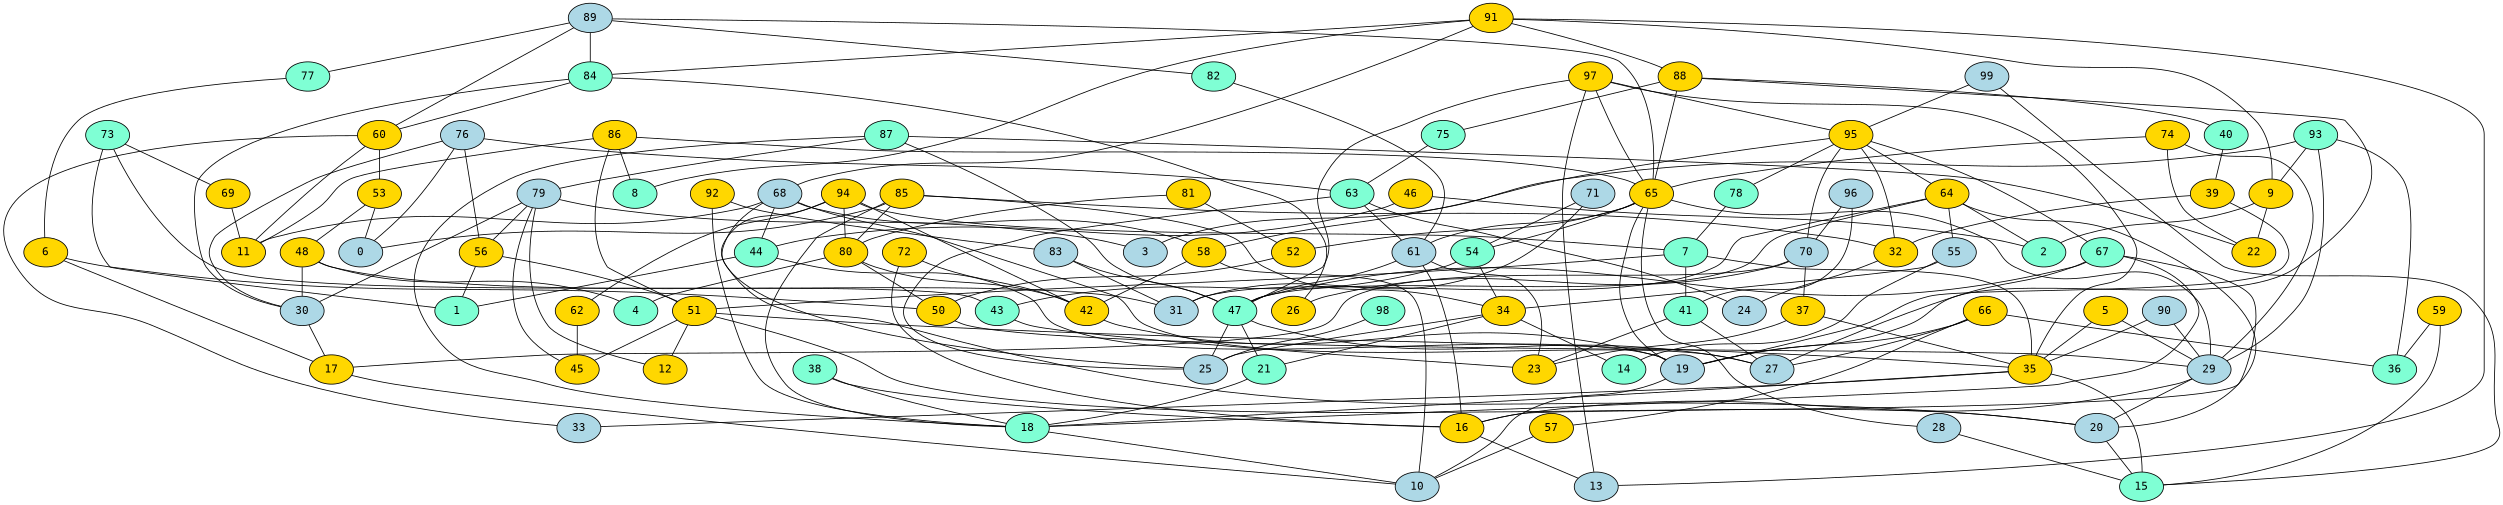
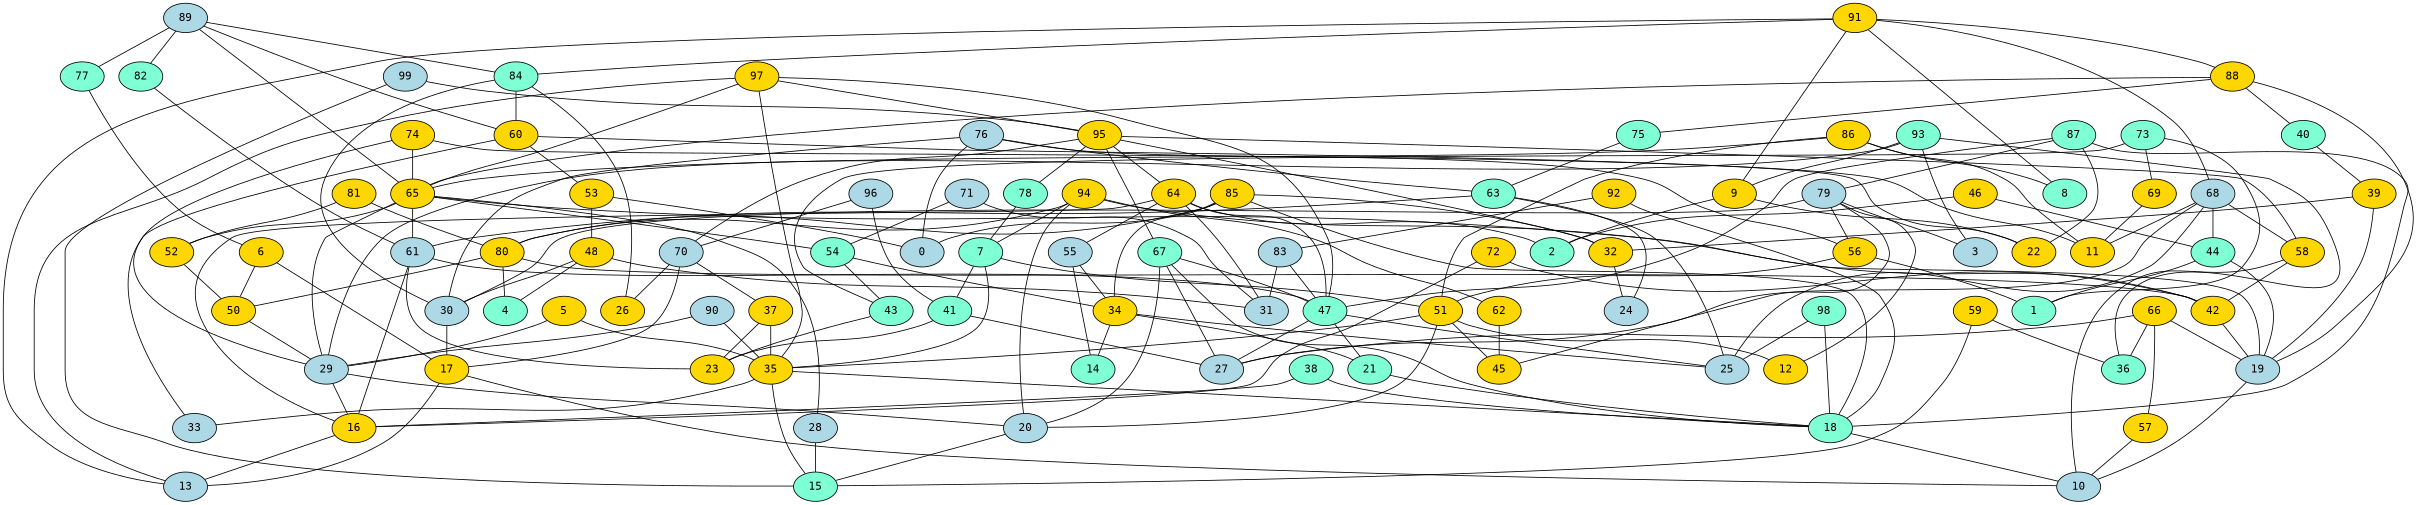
  digraph {
    fontname="DejaVu Sans Mono"
    node [fillcolor=gold fontname="DejaVu Sans Mono" style=filled]
    edge [color=black dir=none fontname="DejaVu Sans Mono"]
    68 [fillcolor=lightblue]
    44 [fillcolor=aquamarine]
    58
    27 [fillcolor=lightblue]
    11
    25 [fillcolor=lightblue]
    1 [fillcolor=aquamarine]
    19 [fillcolor=lightblue]
    42
    10 [fillcolor=lightblue]
    41 [fillcolor=aquamarine]
    23
    56
    51
    12
    45
    20 [fillcolor=lightblue]
    35
    79 [fillcolor=lightblue]
    3 [fillcolor=lightblue]
    30 [fillcolor=lightblue]
    17
    63 [fillcolor=aquamarine]
    61 [fillcolor=lightblue]
    24 [fillcolor=lightblue]
    47 [fillcolor=aquamarine]
    16
    98 [fillcolor=aquamarine]
    18 [fillcolor=aquamarine]
    91
    84 [fillcolor=aquamarine]
    88
    13 [fillcolor=lightblue]
    9
    8 [fillcolor=aquamarine]
    26
    60
    65
    40 [fillcolor=aquamarine]
    75 [fillcolor=aquamarine]
    22
    2 [fillcolor=aquamarine]
    92
    83 [fillcolor=lightblue]
    31 [fillcolor=lightblue]
    21 [fillcolor=aquamarine]
    32
    74
    29 [fillcolor=lightblue]
    54 [fillcolor=aquamarine]
    28 [fillcolor=lightblue]
    52
    66
    36 [fillcolor=aquamarine]
    57
    70 [fillcolor=lightblue]
    37
    72
    15 [fillcolor=aquamarine]
    86
    43 [fillcolor=aquamarine]
    34
    77 [fillcolor=aquamarine]
    6
    50
    39
    76 [fillcolor=lightblue]
    0 [fillcolor=lightblue]
    78 [fillcolor=aquamarine]
    7 [fillcolor=aquamarine]
    73 [fillcolor=aquamarine]
    69
    5
    33 [fillcolor=lightblue]
    53
    48
    4 [fillcolor=aquamarine]
    80
    99 [fillcolor=lightblue]
    95
    64
    67 [fillcolor=aquamarine]
    90 [fillcolor=lightblue]
    14 [fillcolor=aquamarine]
    89 [fillcolor=lightblue]
    82 [fillcolor=aquamarine]
    81
    55 [fillcolor=lightblue]
    38 [fillcolor=aquamarine]
    59
    71 [fillcolor=lightblue]
    94
    62
    46
    97
    93 [fillcolor=aquamarine]
    96 [fillcolor=lightblue]
    85
    87 [fillcolor=aquamarine]
    subgraph sub_1 {
      68
      44
      58
      27
      11
      25
      1
      19
      42
      10
      41
      23
      56
      51
      12
      45
      20
      35
      79
      3
      30
      17
      63
      61
      24
      47
      16
      98
      18
      91
      84
      88
      13
      9
      8
      26
      60
      65
      40
      75
      22
      2
      92
      83
      31
      21
      32
      74
      29
      54
      28
      52
      66
      36
      57
      70
      37
      72
      15
      86
      43
      34
      77
      6
      50
      39
      76
      0
      78
      7
      73
      69
      5
      33
      53
      48
      4
      80
      99
      95
      64
      67
      90
      14
      89
      82
      81
      55
      38
      59
      71
      94
      62
      46
      97
      93
      96
      85
      87
    }
    68 -> 44
    68 -> 58
    68 -> 27
    68 -> 11
    68 -> 25
    44 -> 1
    44 -> 19
    58 -> 42
    58 -> 10
    19 -> 10
    42 -> 19
    41 -> 27
    41 -> 23
    56 -> 1
    56 -> 51
    51 -> 12
    51 -> 45
    51 -> 20
    51 -> 35
    20 -> 15
    35 -> 18
    35 -> 15
    35 -> 33
    79 -> 56
    79 -> 12
    79 -> 45
    79 -> 3
    79 -> 30
    30 -> 17
    17 -> 10
+   17 -> 13
    63 -> 25
    63 -> 61
    63 -> 24
    61 -> 23
    61 -> 47
    61 -> 16
    47 -> 27
    47 -> 25
    47 -> 21
    16 -> 13
    98 -> 25
+   98 -> 18
    18 -> 10
    91 -> 68
    91 -> 84
    91 -> 88
    91 -> 13
    91 -> 9
    91 -> 8
    84 -> 30
    84 -> 26
    84 -> 60
    88 -> 19
    88 -> 65
    88 -> 40
    88 -> 75
    9 -> 22
    9 -> 2
    60 -> 11
    60 -> 33
    60 -> 53
    65 -> 19
    65 -> 61
    65 -> 29
    65 -> 54
    65 -> 28
    65 -> 52
    40 -> 39
    75 -> 63
    92 -> 18
    92 -> 83
    83 -> 47
    83 -> 31
    21 -> 18
    32 -> 24
    74 -> 65
    74 -> 22
    74 -> 29
    29 -> 20
    29 -> 16
    54 -> 43
    54 -> 34
    28 -> 15
    52 -> 50
    66 -> 27
    66 -> 19
    66 -> 36
    66 -> 57
    57 -> 10
    70 -> 17
    70 -> 26
    70 -> 37
    37 -> 23
    37 -> 35
    72 -> 42
    72 -> 16
    86 -> 11
    86 -> 51
    86 -> 8
    86 -> 65
    43 -> 23
    34 -> 25
    34 -> 21
    34 -> 14
    77 -> 6
    6 -> 17
    6 -> 50
    50 -> 29
    39 -> 19
    39 -> 32
    76 -> 56
    76 -> 30
    76 -> 63
    76 -> 0
    78 -> 7
    7 -> 41
    7 -> 51
    7 -> 35
    73 -> 1
    73 -> 43
    73 -> 69
    69 -> 11
    5 -> 35
    5 -> 29
    53 -> 0
    53 -> 48
    48 -> 30
    48 -> 31
    48 -> 4
    80 -> 42
    80 -> 50
    80 -> 4
    99 -> 15
    99 -> 95
    95 -> 58
    95 -> 32
    95 -> 70
    95 -> 78
    95 -> 64
    95 -> 67
    64 -> 47
    64 -> 16
    64 -> 2
    64 -> 31
    64 -> 55
    67 -> 27
    67 -> 20
    67 -> 47
    67 -> 18
    90 -> 35
    90 -> 29
    89 -> 84
    89 -> 60
    89 -> 65
    89 -> 77
    89 -> 82
    82 -> 61
    81 -> 52
    81 -> 80
    55 -> 34
    55 -> 14
    38 -> 16
    38 -> 18
    59 -> 36
    59 -> 15
    71 -> 31
    71 -> 54
    94 -> 42
    94 -> 20
    94 -> 7
    94 -> 80
    94 -> 62
    62 -> 45
    46 -> 44
    46 -> 2
    97 -> 35
    97 -> 47
    97 -> 13
    97 -> 65
    97 -> 95
    93 -> 3
    93 -> 9
    93 -> 29
    93 -> 36
    96 -> 41
    96 -> 70
    85 -> 18
    85 -> 32
    85 -> 34
    85 -> 0
    85 -> 80
    87 -> 79
    87 -> 47
    87 -> 18
    87 -> 22
  }
